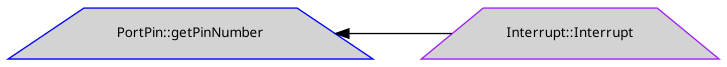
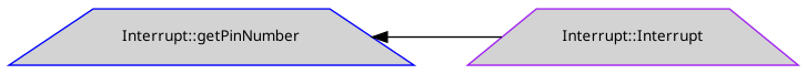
  digraph {
    rankdir=LR
    fontname="Noto Sans"
    node [fillcolor=lightgrey fontname="Noto Sans" fontsize=10 shape=trapezium style=filled]
-   n1 [color=blue fontcolor=black height=0.2 label="PortPin::getPinNumber" width=0.4]
+   n1 [color=blue fontcolor=black height=0.2 label="Interrupt::getPinNumber" width=0.4]
    n2 [color=purple height=0.2 label="Interrupt::Interrupt" width=0.4]
    n1 -> n2 [color=black dir=back fontname="Noto Sans" fontsize=10 labelfontname=Helvetica labelfontsize=10 style=solid]
  }
